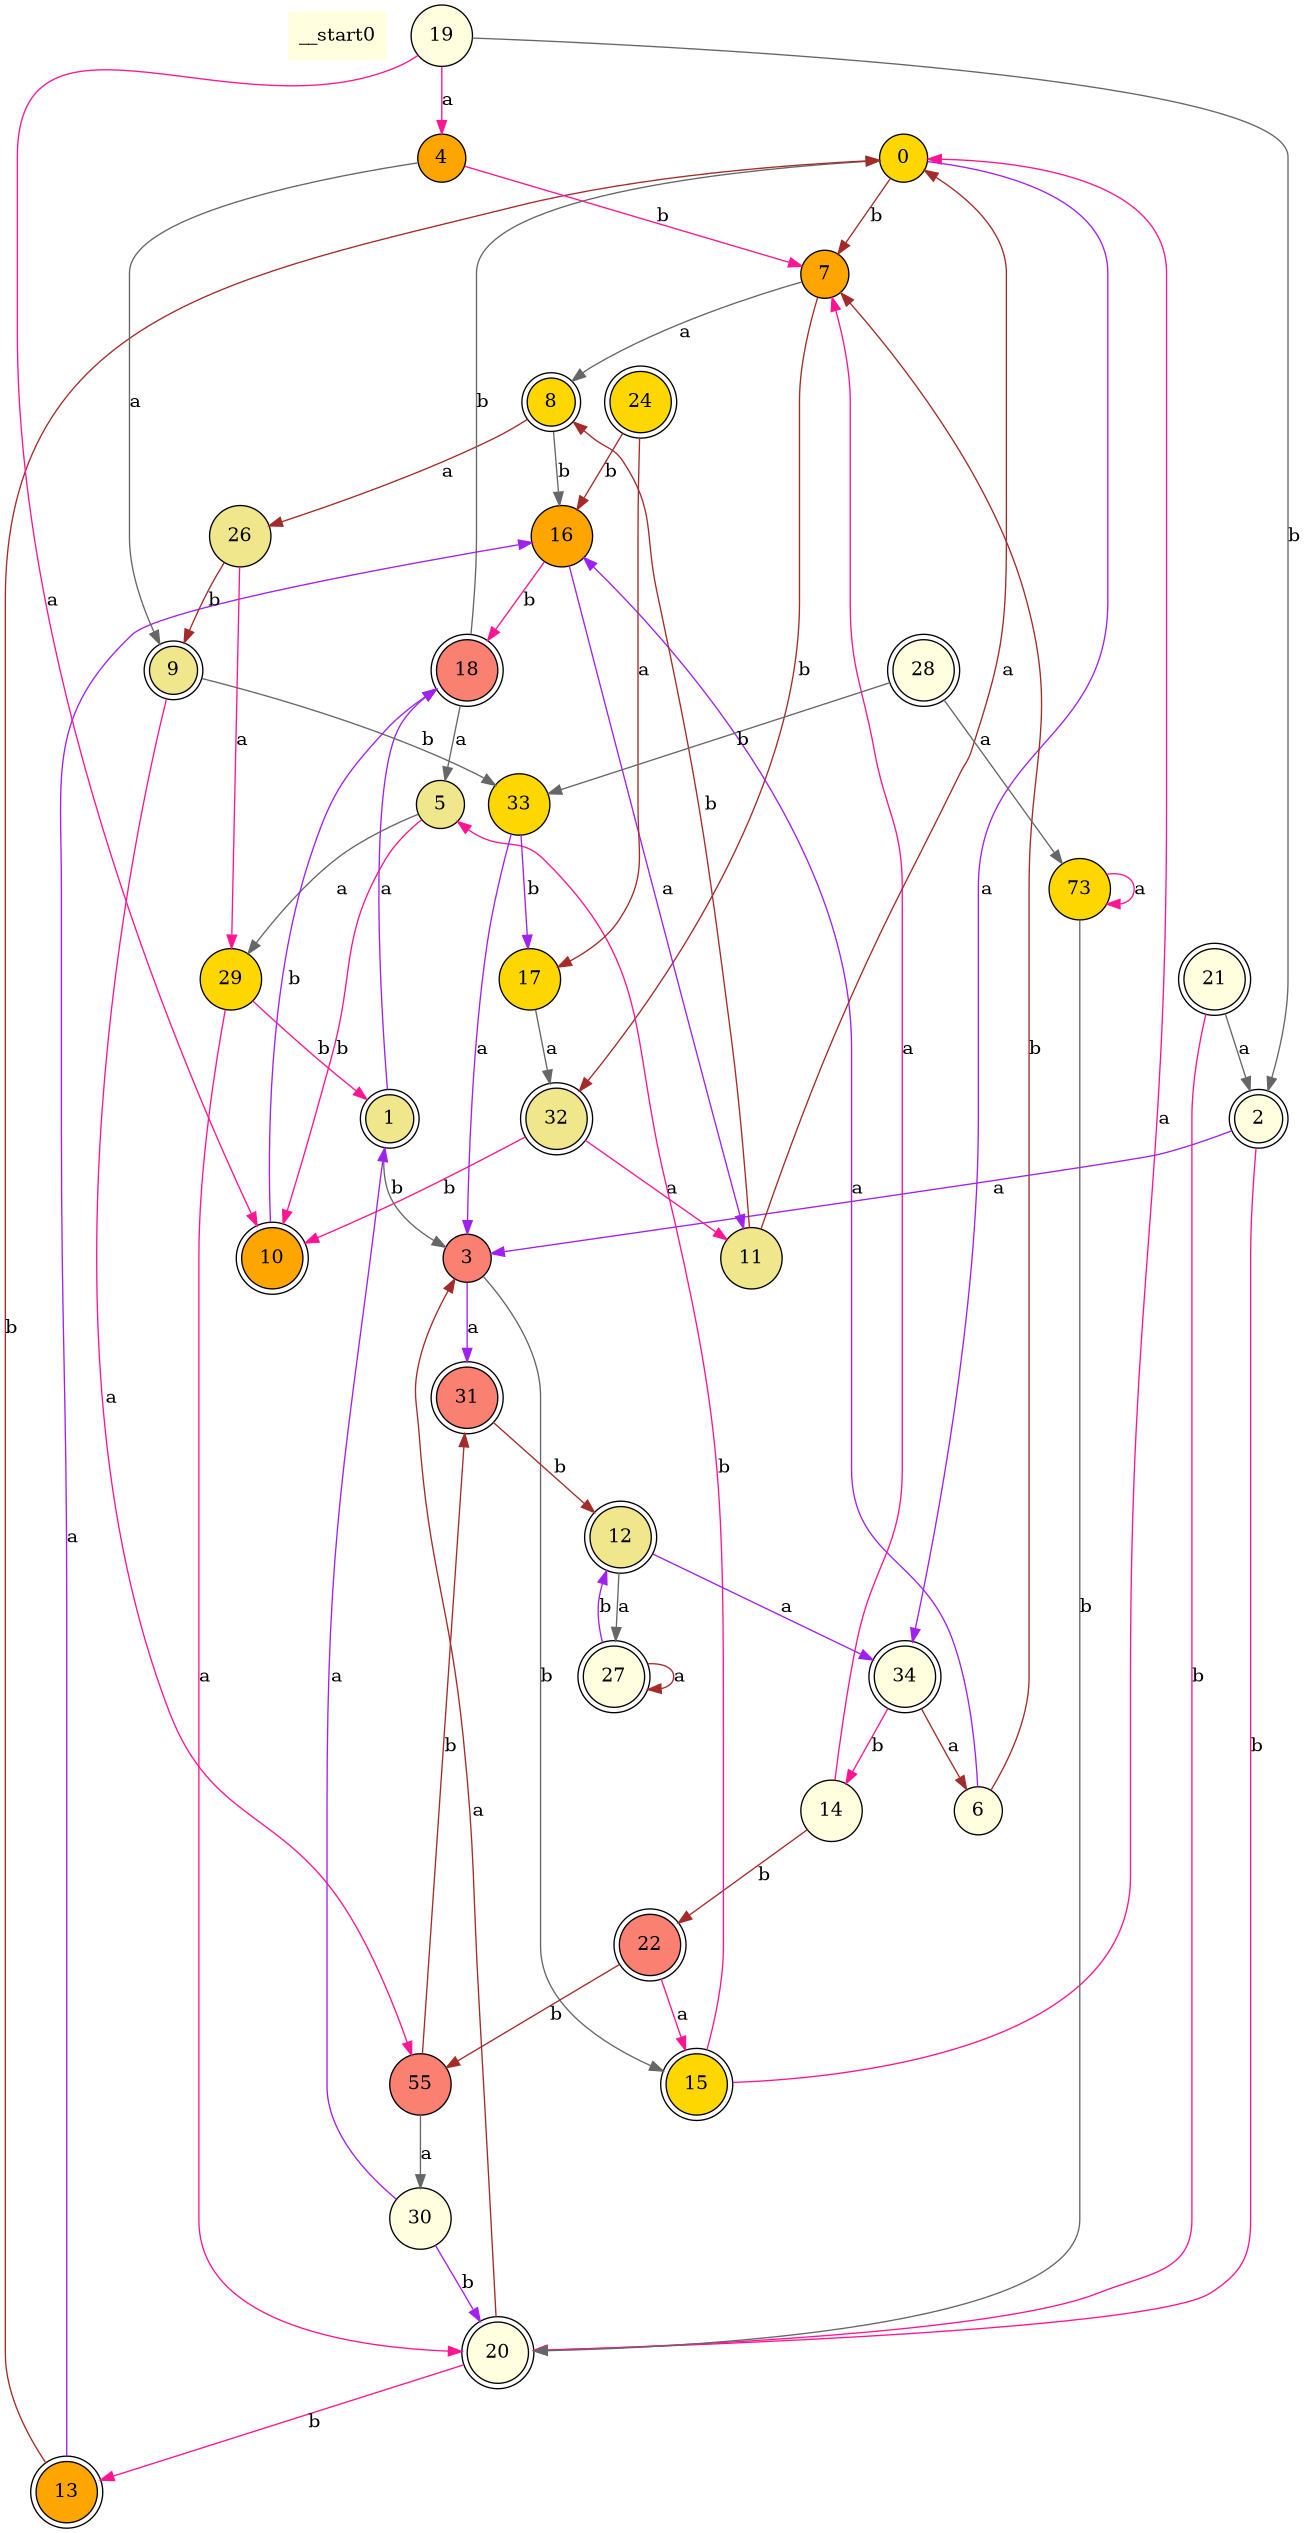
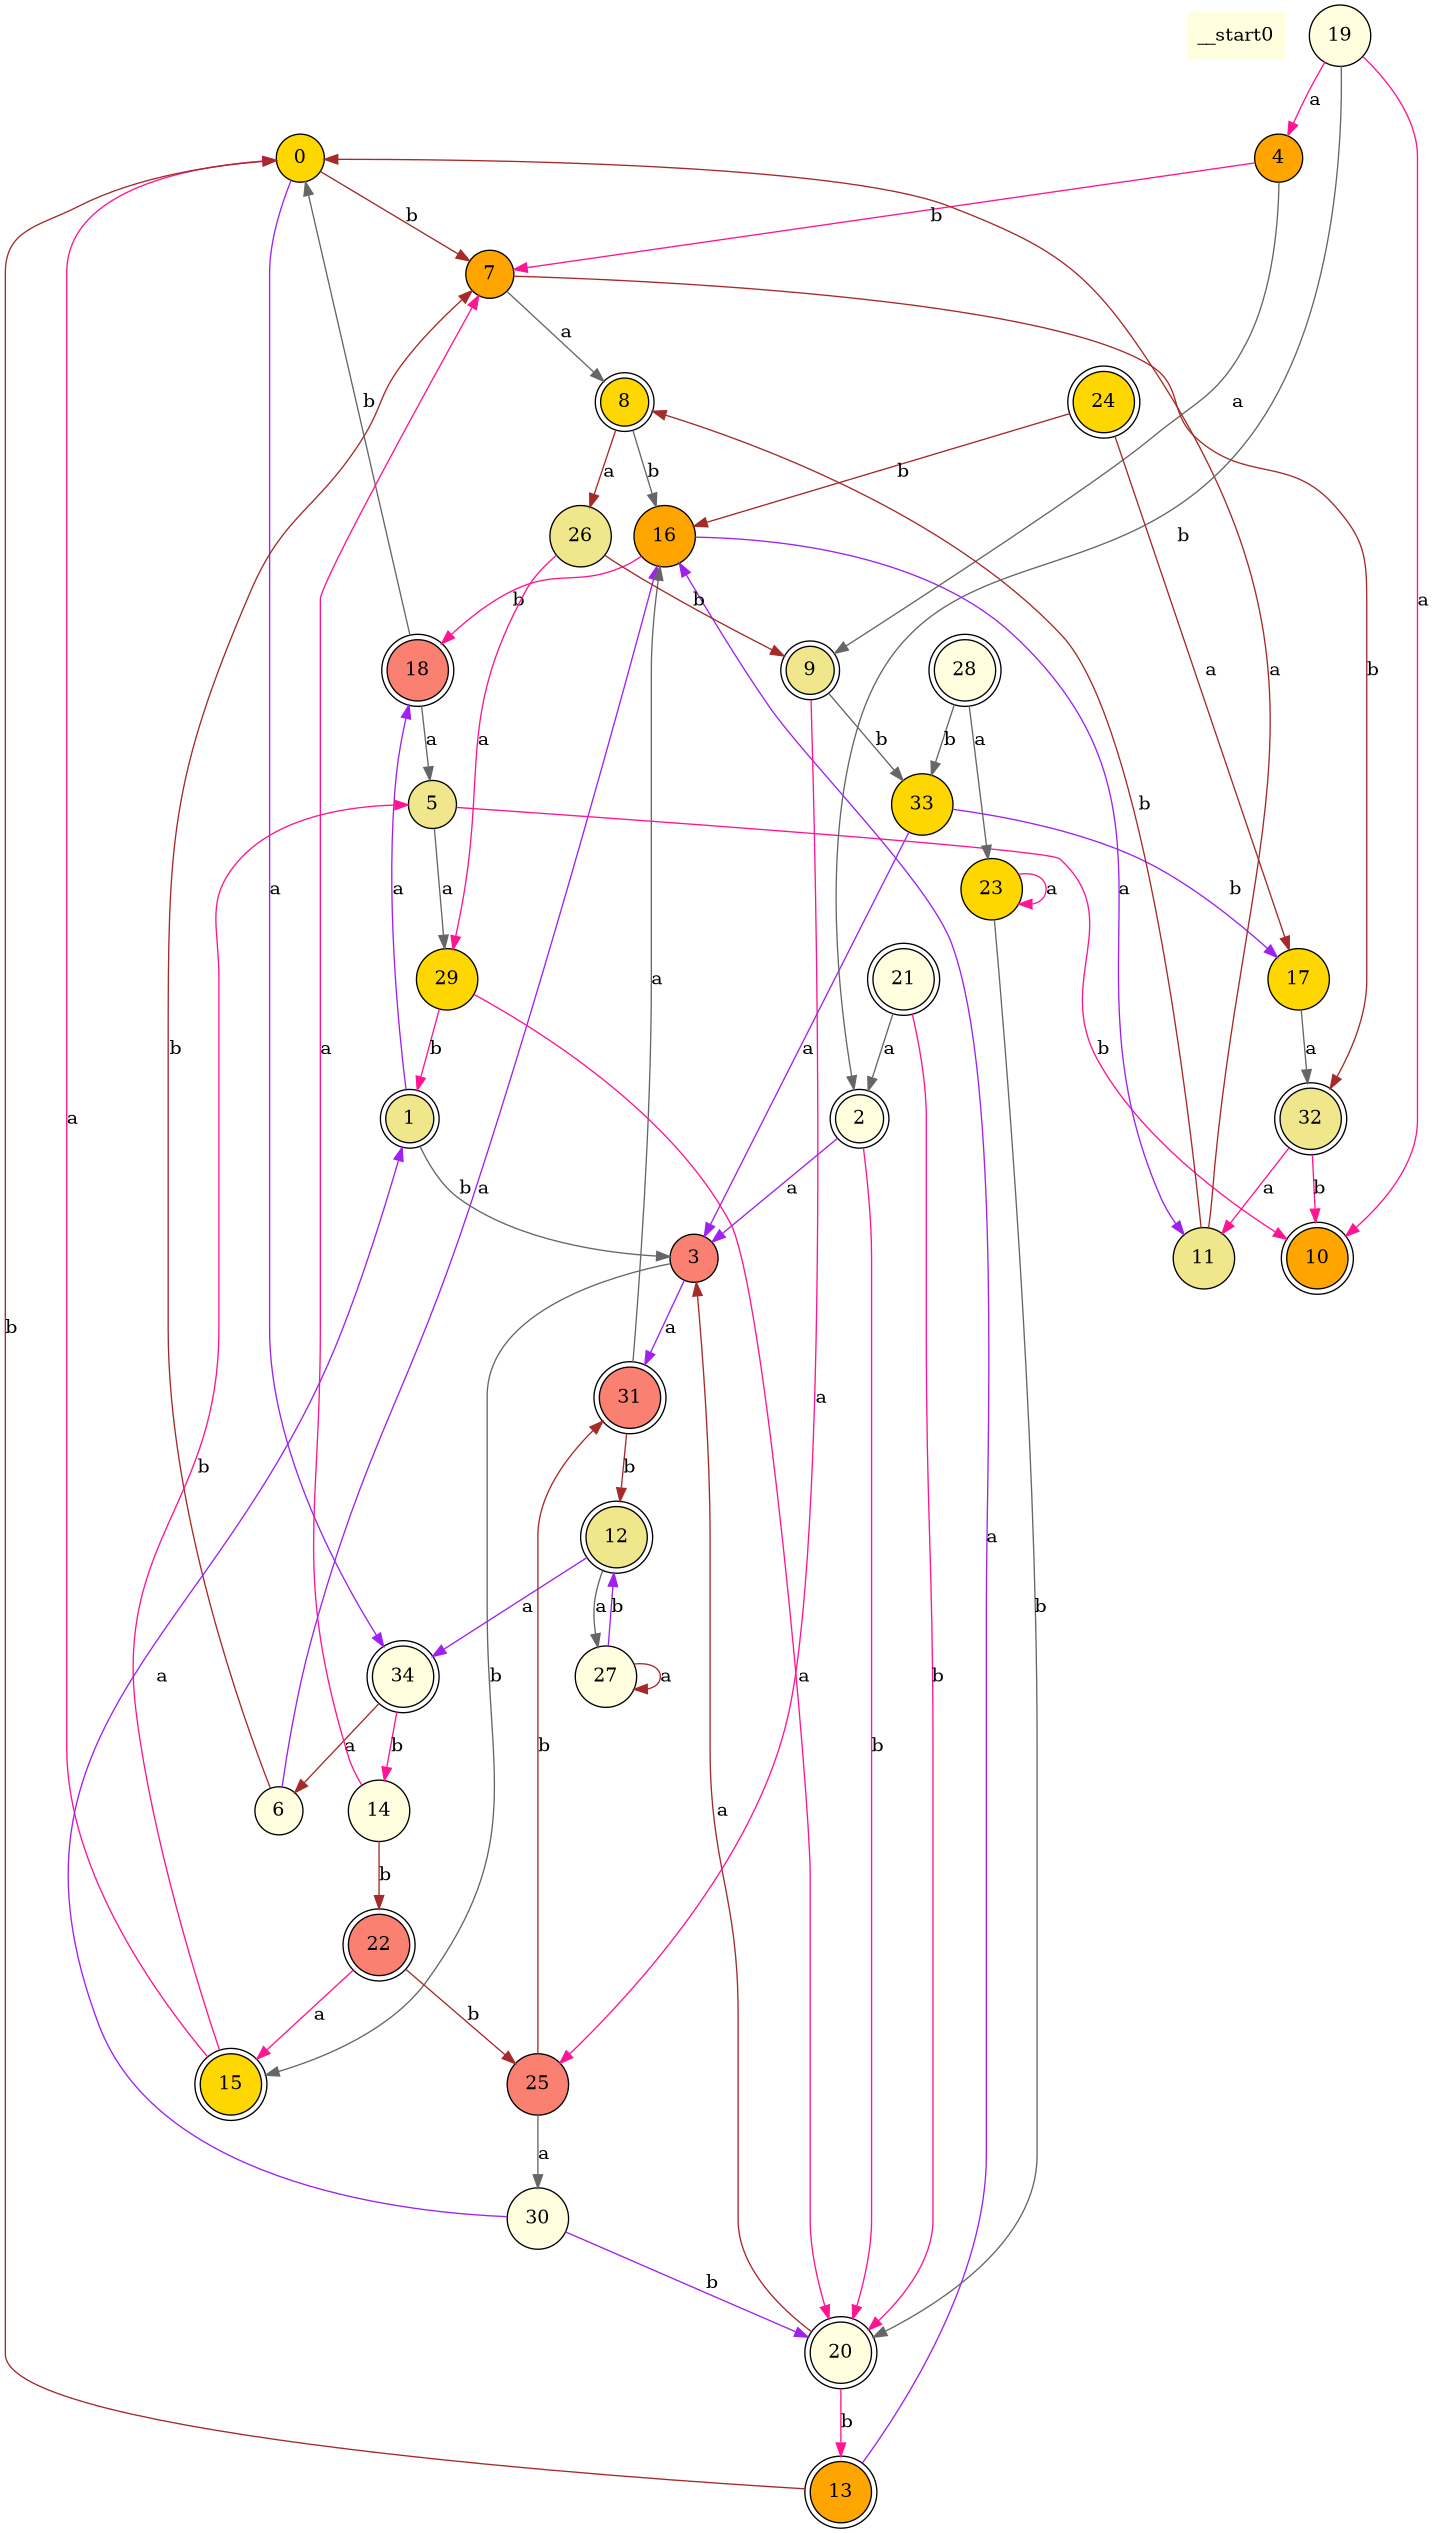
  digraph {
    rankdir=TB
    node [fillcolor=lightyellow shape=circle style=filled color=black]
    edge [color=deeppink]
    __start0 [shape=none color=""]
    n2 [fillcolor=gold label=0]
    n3 [fillcolor=orange label=7]
    n4 [label=34 shape=doublecircle style="rounded,filled"]
    n5 [fillcolor=gold label=8 shape=doublecircle style="rounded,filled"]
    n6 [fillcolor=khaki label=32 shape=doublecircle style="rounded,filled"]
    n7 [label=6]
    n8 [label=14]
    n9 [fillcolor=khaki label=1 shape=doublecircle style="rounded,filled"]
    n10 [fillcolor=salmon label=3]
    n11 [fillcolor=salmon label=18 shape=doublecircle style="rounded,filled"]
    n12 [fillcolor=gold label=15 shape=doublecircle style="rounded,filled"]
    n13 [fillcolor=salmon label=31 shape=doublecircle style="rounded,filled"]
    n14 [fillcolor=khaki label=5]
    n15 [label=2 shape=doublecircle style="rounded,filled"]
    n16 [label=20 shape=doublecircle style="rounded,filled"]
    n17 [fillcolor=orange label=13 shape=doublecircle style="rounded,filled"]
    n18 [fillcolor=orange label=16]
    n19 [fillcolor=khaki label=12 shape=doublecircle style="rounded,filled"]
    n20 [fillcolor=orange label=4]
    n21 [fillcolor=khaki label=9 shape=doublecircle style="rounded,filled"]
-   n22 [fillcolor=salmon label=55]
+   n22 [fillcolor=salmon label=25]
    n23 [fillcolor=gold label=33]
    n24 [fillcolor=orange label=10 shape=doublecircle style="rounded,filled"]
    n25 [fillcolor=gold label=29]
    n26 [fillcolor=khaki label=11]
    n27 [fillcolor=khaki label=26]
    n28 [label=30]
    n29 [fillcolor=gold label=17]
    n30 [label=19]
-   n31 [label=27 shape=doublecircle]
+   n31 [label=27]
    n32 [fillcolor=salmon label=22 shape=doublecircle style="rounded,filled"]
    n33 [label=21 shape=doublecircle style="rounded,filled"]
-   n34 [fillcolor=gold label=73]
+   n34 [fillcolor=gold label=23]
    n35 [fillcolor=gold label=24 shape=doublecircle style="rounded,filled"]
    n36 [label=28 shape=doublecircle style="rounded,filled"]
    n2 -> n3 [color=brown label=b]
    n2 -> n4 [color=purple label=a]
    n3 -> n5 [color=gray40 label=a]
    n3 -> n6 [color=brown label=b]
    n4 -> n7 [color=brown label=a]
    n4 -> n8 [label=b]
    n5 -> n18 [color=gray40 label=b]
    n5 -> n27 [color=brown label=a]
    n6 -> n24 [label=b]
    n6 -> n26 [label=a]
    n7 -> n3 [color=brown label=b]
    n7 -> n18 [color=purple label=a]
    n8 -> n3 [label=a]
    n8 -> n32 [color=brown label=b]
    n9 -> n10 [color=gray40 label=b]
    n9 -> n11 [color=purple label=a]
    n10 -> n12 [color=gray40 label=b]
    n10 -> n13 [color=purple label=a]
    n11 -> n2 [color=gray40 label=b]
    n11 -> n14 [color=gray40 label=a]
    n12 -> n2 [label=a]
    n12 -> n14 [label=b]
+   n13 -> n18 [color=gray40 label=a]
    n13 -> n19 [color=brown label=b]
    n14 -> n24 [label=b]
    n14 -> n25 [color=gray40 label=a]
    n15 -> n10 [color=purple label=a]
    n15 -> n16 [label=b]
    n16 -> n10 [color=brown label=a]
    n16 -> n17 [label=b]
    n17 -> n2 [color=brown label=b]
    n17 -> n18 [color=purple label=a]
    n18 -> n11 [label=b]
    n18 -> n26 [color=purple label=a]
    n19 -> n4 [color=purple label=a]
    n19 -> n31 [color=gray40 label=a]
    n20 -> n3 [label=b]
    n20 -> n21 [color=gray40 label=a]
    n21 -> n22 [label=a]
    n21 -> n23 [color=gray40 label=b]
    n22 -> n13 [color=brown label=b]
    n22 -> n28 [color=gray40 label=a]
    n23 -> n10 [color=purple label=a]
    n23 -> n29 [color=purple label=b]
-   n24 -> n11 [color=purple label=b]
    n25 -> n9 [label=b]
    n25 -> n16 [label=a]
    n26 -> n2 [color=brown label=a]
    n26 -> n5 [color=brown label=b]
    n27 -> n21 [color=brown label=b]
    n27 -> n25 [label=a]
    n28 -> n9 [color=purple label=a]
    n28 -> n16 [color=purple label=b]
    n29 -> n6 [color=gray40 label=a]
    n30 -> n15 [color=gray40 label=b]
    n30 -> n20 [label=a]
    n30 -> n24 [label=a]
    n31 -> n19 [color=purple label=b]
    n31 -> n31 [color=brown label=a]
    n32 -> n12 [label=a]
    n32 -> n22 [color=brown label=b]
    n33 -> n15 [color=gray40 label=a]
    n33 -> n16 [label=b]
    n34 -> n16 [color=gray40 label=b]
    n34 -> n34 [label=a]
    n35 -> n18 [color=brown label=b]
    n35 -> n29 [color=brown label=a]
    n36 -> n23 [color=gray40 label=b]
    n36 -> n34 [color=gray40 label=a]
  }
